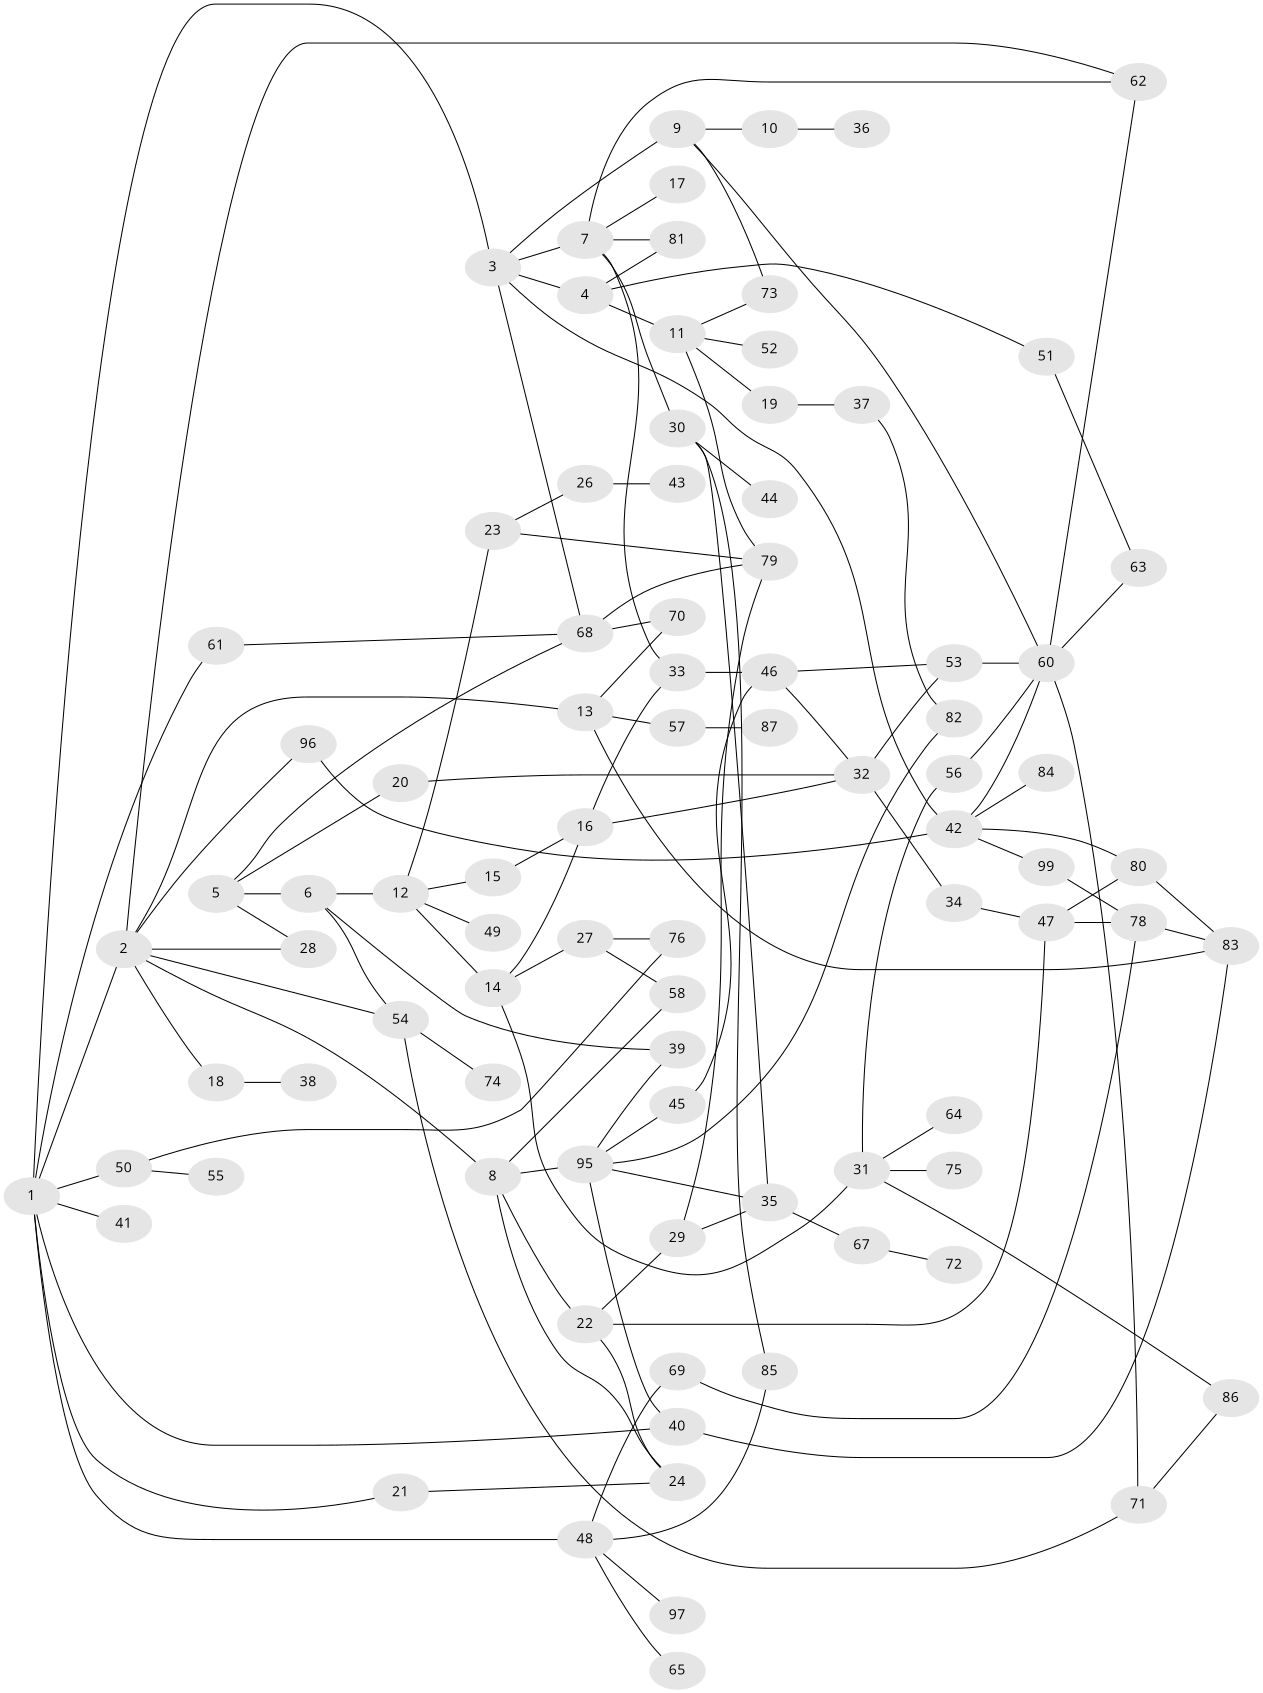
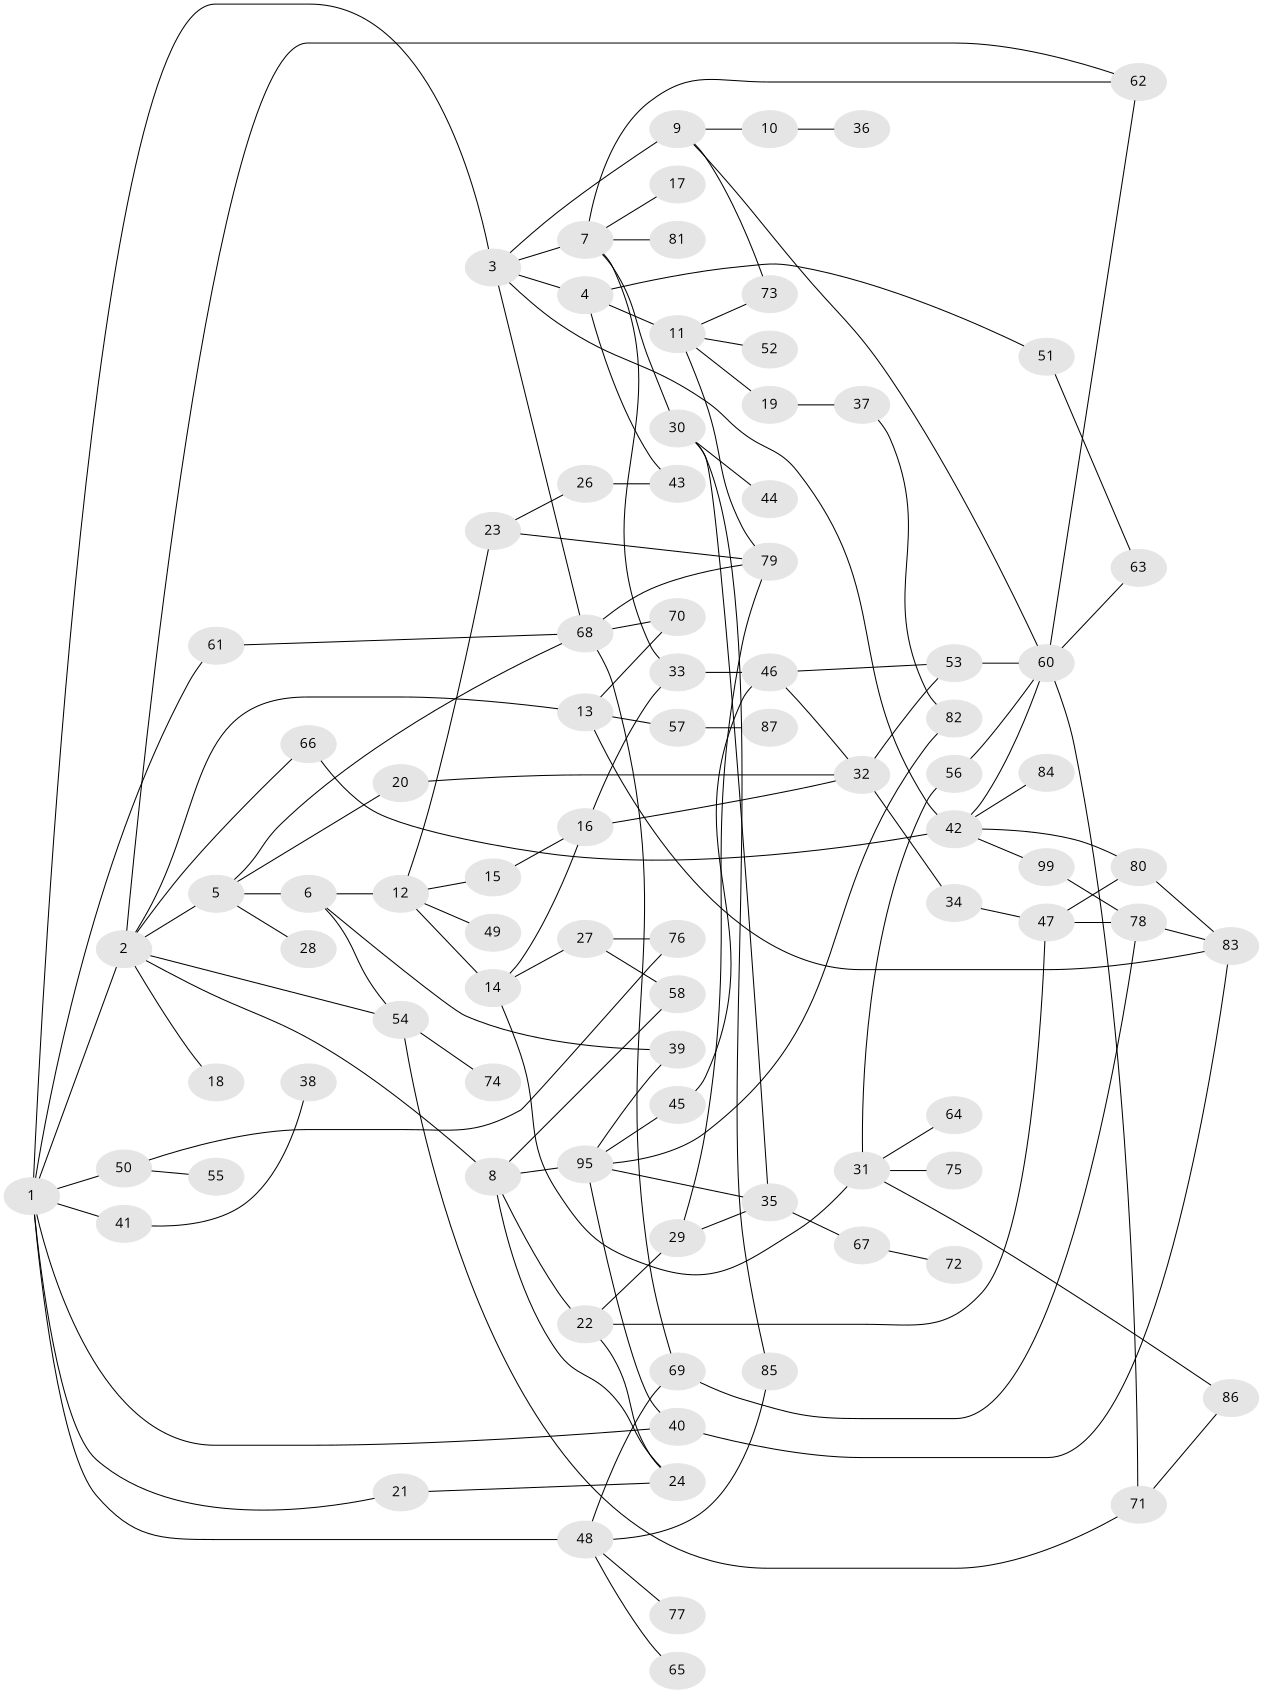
  graph {
    fontname="Open Sans"
    rankdir=LR
    node [color=gray90 fontname="Open Sans" style=filled]
    edge [fontname="Open Sans"]
    1
    2
    3
    21
    40
    41
    48
    50
    61
    5
    8
    13
    18
    54
    62
-   66 [label=96]
+   66
    4
    7
    9
    42
    68
    24
    83
    85
    65
    69
-   77 [label=97]
+   77
    76
    55
    6
    20
    28
    22
    n34 [label=95]
    58
    57
    70
    38
    71
    74
    11
    43
    51
    17
    30
    33
    81
    10
    60
    73
    n51 [label=99]
    80
    84
    79
    19
    52
    63
    12
    39
    32
    14
    15
    23
    49
    35
    44
    46
    29
    47
    45
    82
    36
    37
    16
    27
    31
    26
    87
    56
    64
    75
    86
    34
    53
    78
    67
    72
    1 -- 2
    1 -- 3
    1 -- 21
    1 -- 40
    1 -- 41
    1 -- 48
    1 -- 50
    1 -- 61
-   2 -- 28
+   2 -- 5
    2 -- 8
    2 -- 13
    2 -- 18
    2 -- 54
    2 -- 62
    2 -- 66
    3 -- 4
    3 -- 7
    3 -- 9
    3 -- 42
    3 -- 68
    21 -- 24
    40 -- 83
    48 -- 85
    48 -- 65
    48 -- 69
    48 -- 77
    50 -- 76
    50 -- 55
    61 -- 68
    5 -- 68
    5 -- 6
    5 -- 20
    5 -- 28
    8 -- 24
    8 -- 22
    8 -- n34
    8 -- 58
    13 -- 83
    13 -- 57
    13 -- 70
-   18 -- 38
+   41 -- 38
    54 -- 71
    54 -- 74
    66 -- 42
    4 -- 11
-   4 -- 81
+   4 -- 43
    4 -- 51
    7 -- 62
    7 -- 17
    7 -- 30
    7 -- 33
    7 -- 81
    9 -- 10
    9 -- 60
    9 -- 73
    42 -- 60
    42 -- n51
    42 -- 80
    42 -- 84
+   68 -- 69
    68 -- 70
    68 -- 79
    69 -- 78
    6 -- 54
    6 -- 12
    6 -- 39
    20 -- 32
    22 -- 24
    22 -- 29
    22 -- 47
    n34 -- 40
    n34 -- 39
    n34 -- 35
    n34 -- 45
    n34 -- 82
    57 -- 87
    71 -- 86
    11 -- 73
    11 -- 79
    11 -- 19
    11 -- 52
    51 -- 63
    30 -- 85
    30 -- 35
    30 -- 44
    33 -- 46
    10 -- 36
    60 -- 62
    60 -- 71
    60 -- 63
    n51 -- 78
    80 -- 83
    19 -- 37
    12 -- 14
    12 -- 15
    12 -- 23
    12 -- 49
    32 -- 34
    32 -- 53
    14 -- 16
    14 -- 27
    14 -- 31
    15 -- 16
    23 -- 79
    23 -- 26
    35 -- 67
    46 -- 32
    46 -- 53
    29 -- 79
    29 -- 35
    47 -- 80
    47 -- 78
    45 -- 46
    37 -- 82
    16 -- 33
    16 -- 32
    27 -- 76
    27 -- 58
    31 -- 56
    31 -- 64
    31 -- 75
    31 -- 86
    26 -- 43
    56 -- 60
    34 -- 47
    53 -- 60
    78 -- 83
    67 -- 72
  }
